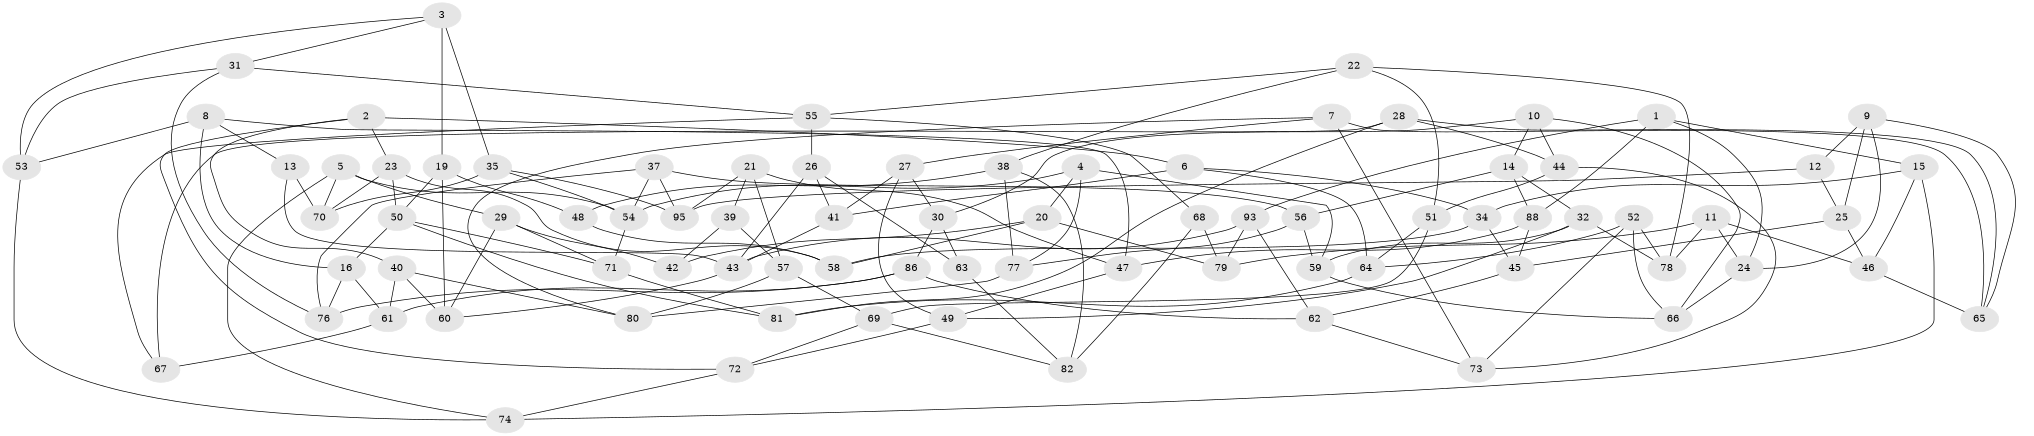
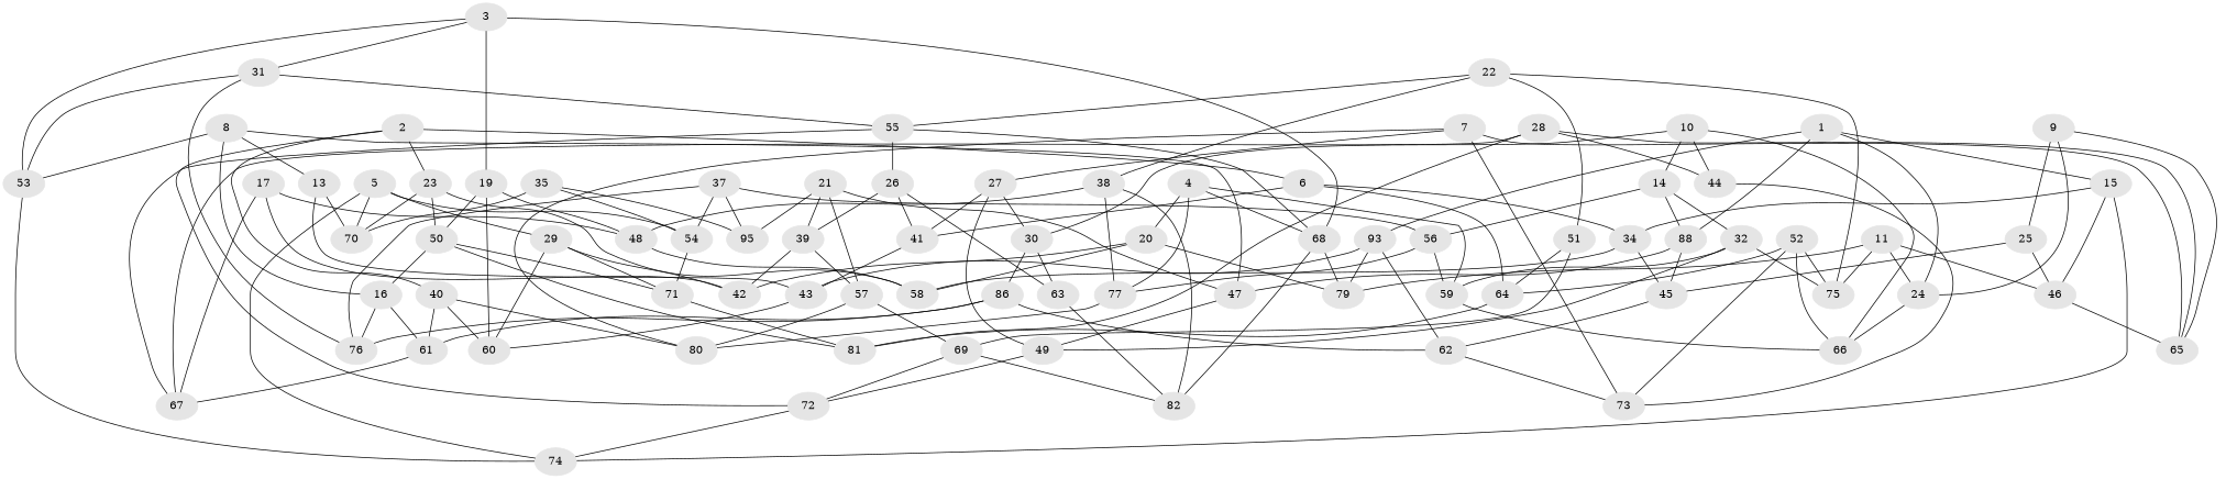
  graph {
    node [color=gray90 style=filled]
    1
    15
    n3 [label=88]
    24
    n5 [label=93]
    74
    34
    46
    47
    45
    66
    79
    43
    62
    2
    6
    23
    40
    72
    41
    64
    70
    50
    58
    80
    61
    60
    3
    19
    31
    35
    53
    48
    76
    55
    54
    n37 [label=95]
    4
    20
    59
    68
    77
    42
    82
    5
    29
    71
    81
    7
    27
    65
    73
    30
    49
    8
    13
    16
    9
-   12
    25
    10
    14
    44
    32
    56
    63
    n67 [label=86]
    51
    11
-   78
+   78 [label=75]
    67
+   17
    26
    39
    21
    57
    69
    22
    38
    28
    37
    52
    1 -- 15
    1 -- n3
    1 -- 24
    1 -- n5
    15 -- 74
    15 -- 34
    15 -- 46
    n3 -- 47
    n3 -- 45
    24 -- 66
    n5 -- 79
    n5 -- 43
    n5 -- 62
    34 -- 45
    34 -- 58
    46 -- 65
    47 -- 49
    45 -- 62
    43 -- 60
    62 -- 73
    2 -- 6
    2 -- 23
    2 -- 40
    2 -- 72
    6 -- 34
    6 -- 41
    6 -- 64
    23 -- 70
    23 -- 50
    23 -- 58
    40 -- 80
    40 -- 61
    40 -- 60
    72 -- 74
    41 -- 43
    64 -- 81
    50 -- 71
    50 -- 81
    50 -- 16
    61 -- 67
    3 -- 19
    3 -- 31
-   3 -- 35
+   3 -- 68
    3 -- 53
    19 -- 50
    19 -- 60
    19 -- 48
    31 -- 53
    31 -- 76
    31 -- 55
    35 -- 70
    35 -- 54
    35 -- n37
    53 -- 74
    48 -- 58
    55 -- 68
    55 -- 67
    55 -- 26
    54 -- 71
    4 -- 20
    4 -- 59
-   4 -- 54
+   4 -- 68
    4 -- 77
    20 -- 79
    20 -- 58
    20 -- 42
    59 -- 66
    68 -- 79
    68 -- 82
    77 -- 80
    5 -- 74
    5 -- 70
    5 -- 54
    5 -- 29
    29 -- 60
    29 -- 42
    29 -- 71
    71 -- 81
    7 -- 80
    7 -- 27
    7 -- 65
    7 -- 73
    27 -- 41
    27 -- 30
    27 -- 49
    30 -- 63
    30 -- n67
    49 -- 72
    8 -- 47
    8 -- 53
    8 -- 13
    8 -- 16
    13 -- 43
    13 -- 70
    16 -- 61
    16 -- 76
    9 -- 24
    9 -- 65
-   9 -- 12
    9 -- 25
-   12 -- n37
-   12 -- 25
    25 -- 46
    25 -- 45
    10 -- 66
    10 -- 30
    10 -- 14
    10 -- 44
    14 -- n3
    14 -- 32
    14 -- 56
    44 -- 73
-   44 -- 51
    32 -- 59
    32 -- 49
    32 -- 78
    56 -- 59
    56 -- 77
    63 -- 82
    n67 -- 62
    n67 -- 61
    n67 -- 76
    51 -- 64
    51 -- 69
    11 -- 24
    11 -- 46
    11 -- 79
    11 -- 78
+   17 -- 48
+   17 -- 42
+   17 -- 67
    26 -- 41
    26 -- 63
-   26 -- 43
+   26 -- 39
    39 -- 42
    39 -- 57
    21 -- 47
    21 -- n37
    21 -- 39
    21 -- 57
    57 -- 80
    57 -- 69
    69 -- 72
    69 -- 82
    22 -- 55
    22 -- 51
    22 -- 78
    22 -- 38
    38 -- 48
    38 -- 77
    38 -- 82
    28 -- 81
    28 -- 65
    28 -- 44
    28 -- 67
    37 -- 76
    37 -- 54
    37 -- n37
    37 -- 56
    52 -- 66
    52 -- 64
    52 -- 73
    52 -- 78
  }
